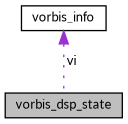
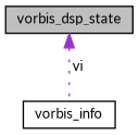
  digraph {
    fontname=Lato
    node [color=black fontname=Lato fontsize=10 shape=record style=filled]
    n1 [fillcolor=grey75 fontcolor=black height=0.2 label=vorbis_dsp_state width=0.4]
    n2 [fillcolor=white height=0.2 label=vorbis_info width=0.4]
-   n2 -> n1 [color=darkorchid3 dir=back fontname=Lato fontsize=10 label=" vi" labelfontname=Helvetica labelfontsize=10 style=dotted]
+   n1 -> n2 [color=darkorchid3 dir=back fontname=Lato fontsize=10 label=" vi" labelfontname=Helvetica labelfontsize=10 style=dotted]
  }
